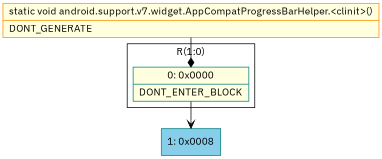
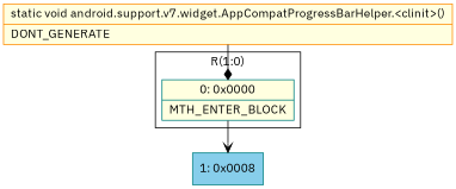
  digraph {
    fontname="IBM Plex Sans"
    node [color=teal shape=record style=filled fillcolor=lightyellow fontname="IBM Plex Sans"]
    edge [fontname="IBM Plex Sans"]
-   n1 [label="{0\:\ 0x0000|DONT_ENTER_BLOCK\l}"]
+   n1 [label="{0\:\ 0x0000|MTH_ENTER_BLOCK\l}"]
    n2 [label="{1\:\ 0x0008}" fillcolor=skyblue]
    n3 [label="{static void android.support.v7.widget.AppCompatProgressBarHelper.\<clinit\>()  | DONT_GENERATE\l}" color=darkorange]
    subgraph cluster_1 {
      label="R(1:0)"
      n1
    }
    n1 -> n2 [arrowhead=vee]
    n3 -> n1 [arrowhead=diamond]
  }
